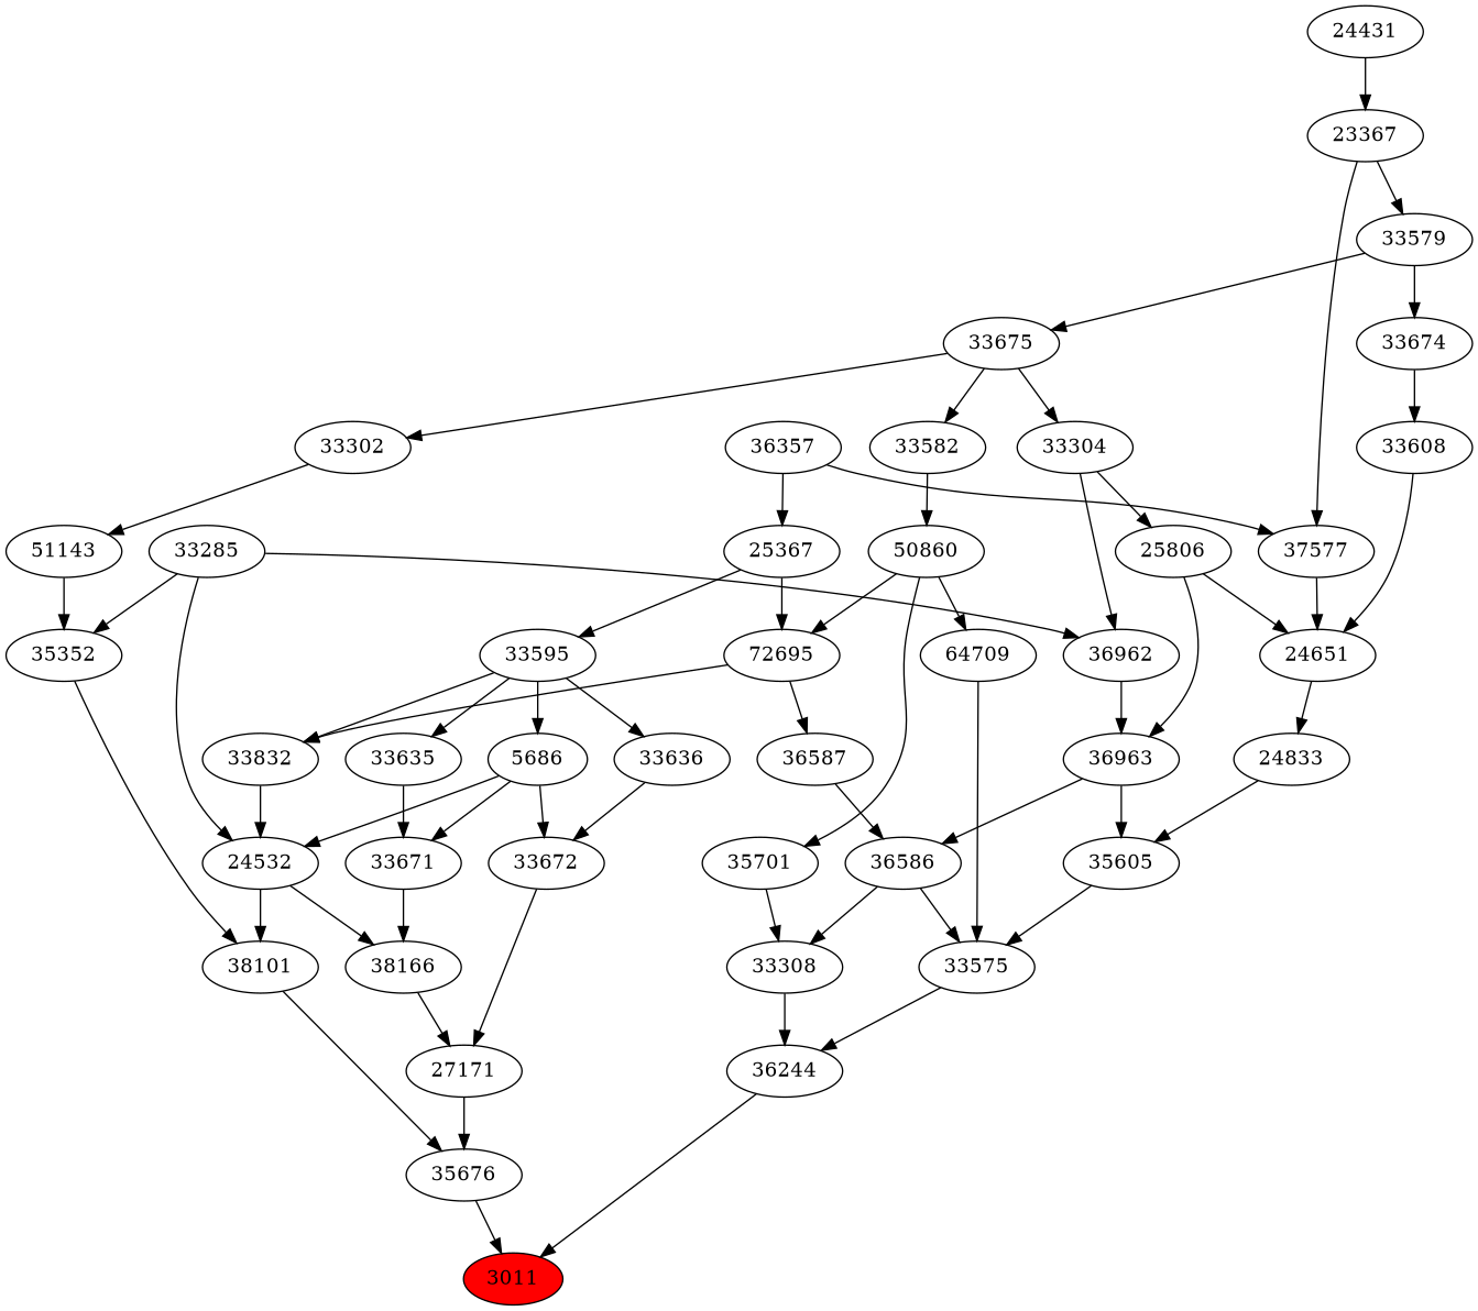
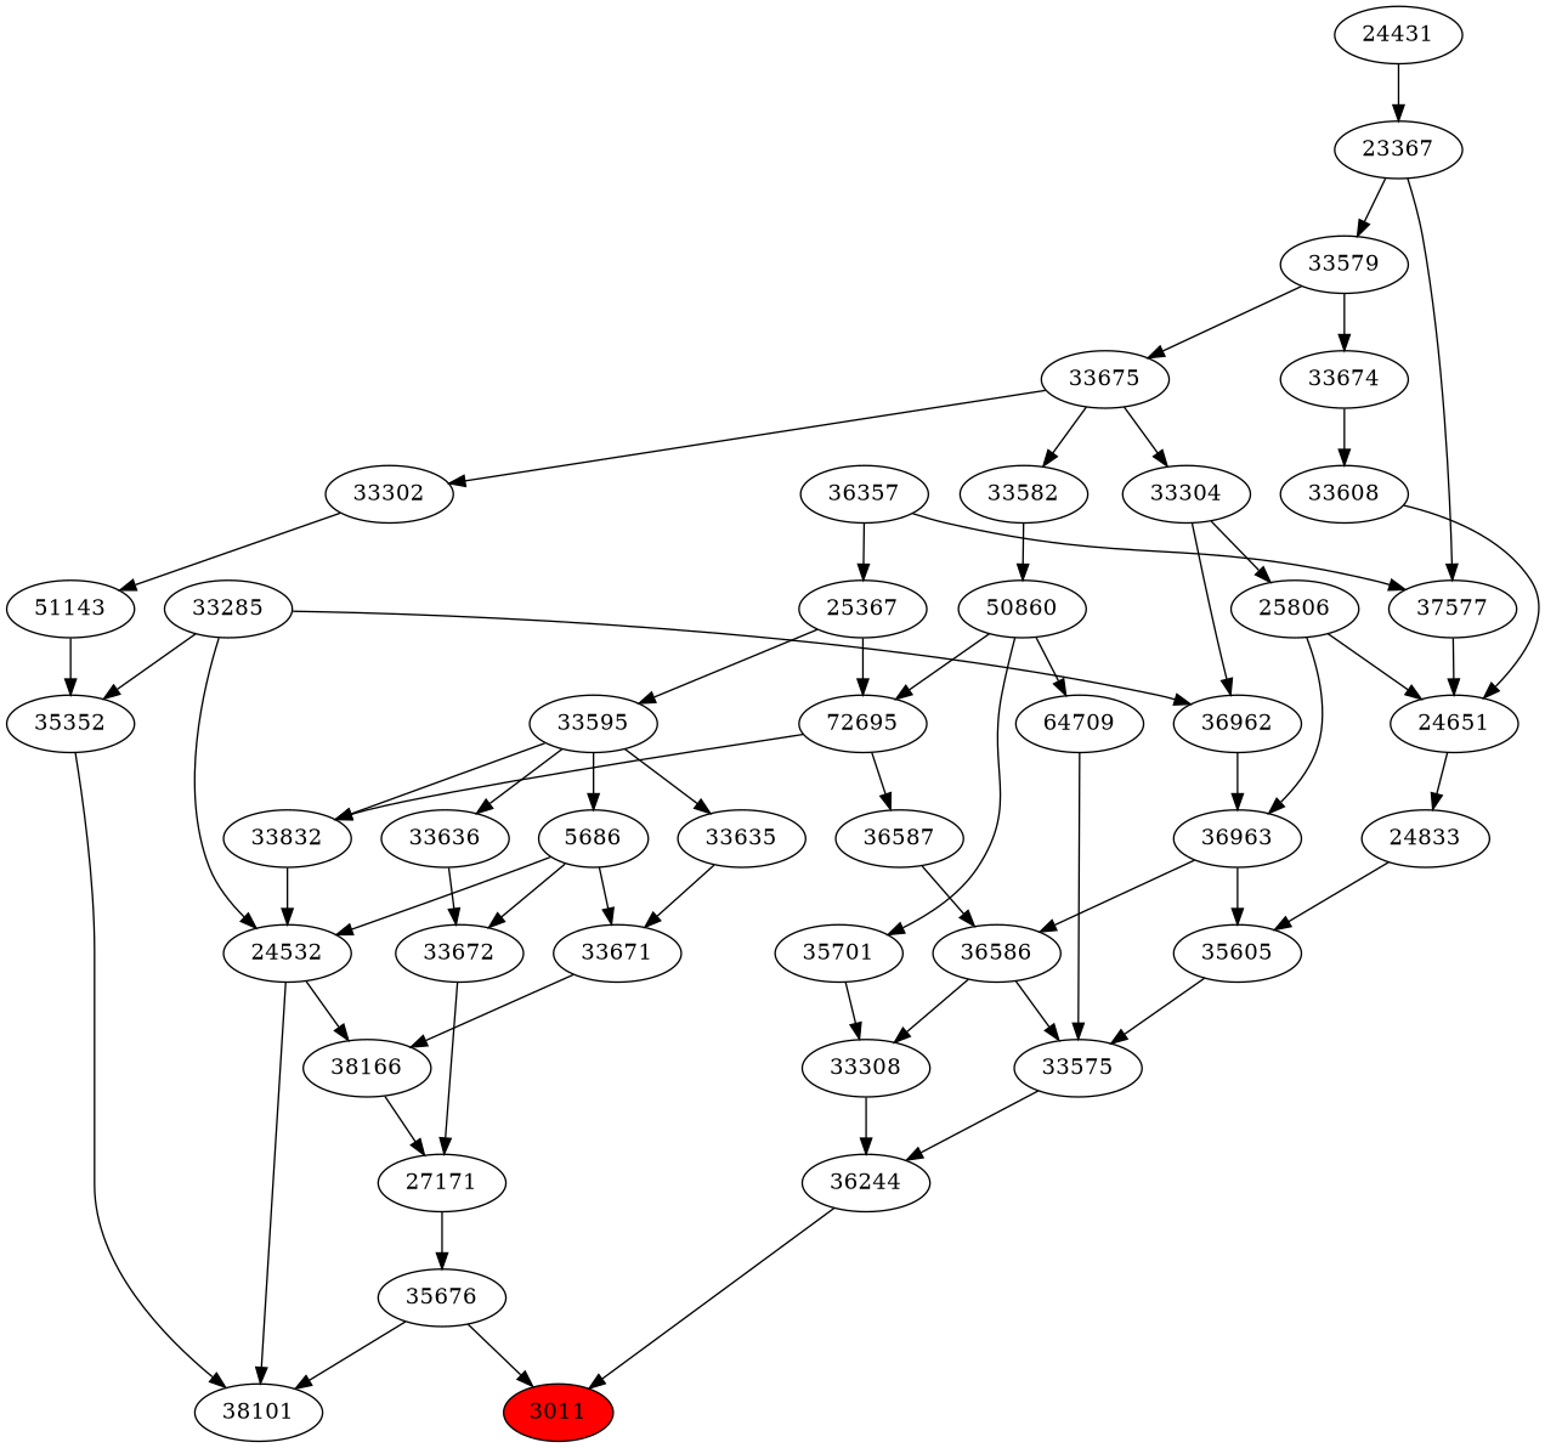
  strict digraph {
    n1 [fillcolor=red label=3011 style=filled]
    n2 [label=35676]
    n3 [label=36244]
    n4 [label=27171]
    n5 [label=38101]
    n6 [label=33308]
    n7 [label=33575]
    n8 [label=33672]
    n9 [label=38166]
    n10 [label=24532]
    n11 [label=35352]
    n12 [label=36586]
    n13 [label=35701]
    n14 [label=35605]
    n15 [label=64709]
    n16 [label=33636]
    n17 [label=5686]
    n18 [label=33671]
    n19 [label=33285]
    n20 [label=36962]
    n21 [label=36963]
    n22 [label=33832]
    n23 [label=51143]
    n24 [label=36587]
    n25 [label=50860]
    n26 [label=72695]
    n27 [label=24833]
    n28 [label=33595]
    n29 [label=33635]
    n30 [label=33302]
    n31 [label=25806]
    n32 [label=24651]
    n33 [label=33582]
    n34 [label=25367]
    n35 [label=33675]
    n36 [label=33304]
    n37 [label=33608]
    n38 [label=37577]
    n39 [label=36357]
    n40 [label=33579]
    n41 [label=33674]
    n42 [label=23367]
    n43 [label=24431]
    n2 -> n1
    n3 -> n1
    n4 -> n2
-   n5 -> n2
+   n2 -> n5
    n6 -> n3
    n7 -> n3
    n8 -> n4
    n9 -> n4
    n10 -> n5
    n10 -> n9
    n11 -> n5
    n12 -> n6
    n12 -> n7
    n13 -> n6
    n14 -> n7
    n15 -> n7
    n16 -> n8
    n17 -> n8
    n17 -> n10
    n17 -> n18
    n18 -> n9
    n19 -> n10
    n19 -> n11
    n19 -> n20
    n20 -> n21
    n21 -> n12
    n21 -> n14
    n22 -> n10
    n23 -> n11
    n24 -> n12
    n25 -> n13
    n25 -> n15
    n25 -> n26
    n26 -> n22
    n26 -> n24
    n27 -> n14
    n28 -> n16
    n28 -> n17
    n28 -> n22
    n28 -> n29
    n29 -> n18
    n30 -> n23
    n31 -> n21
    n31 -> n32
    n32 -> n27
    n33 -> n25
    n34 -> n26
    n34 -> n28
    n35 -> n30
    n35 -> n33
    n35 -> n36
    n36 -> n20
    n36 -> n31
    n37 -> n32
    n38 -> n32
    n39 -> n34
    n39 -> n38
    n40 -> n35
    n40 -> n41
    n41 -> n37
    n42 -> n38
    n42 -> n40
    n43 -> n42
  }
